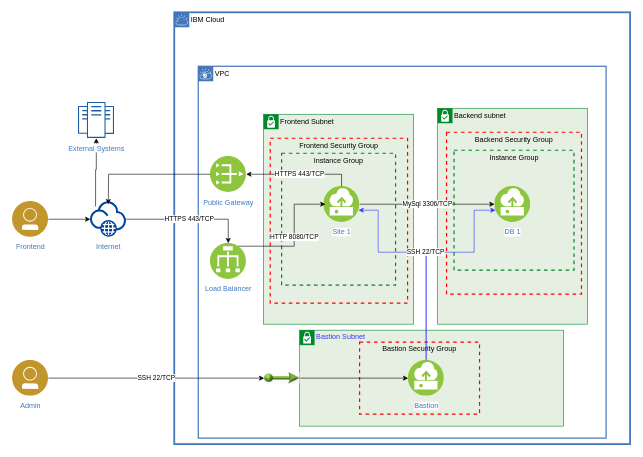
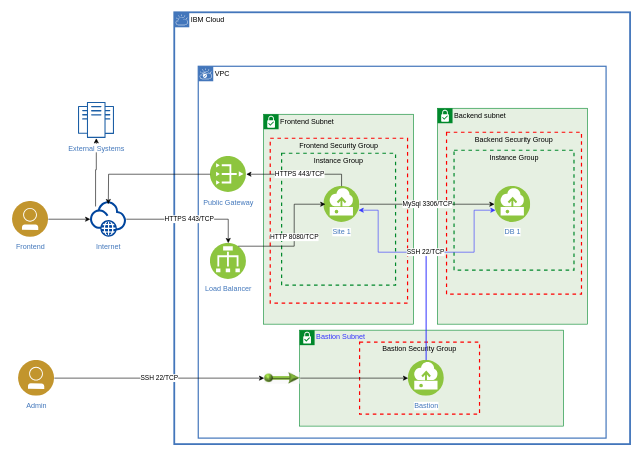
  <mxCell id="0" />
  <mxCell id="1" parent="0" />
  <mxCell id="2" value="IBM Cloud" style="shape=mxgraph.ibm.box;prType=cloud;fontStyle=0;verticalAlign=top;align=left;spacingLeft=32;spacingTop=4;fillColor=none;rounded=0;whiteSpace=wrap;html=1;strokeColor=#4376BB;strokeWidth=3;dashed=0;container=1;spacing=-4;collapsible=0;expand=0;recursiveResize=0;" parent="1" vertex="1"><mxGeometry x="290" y="20" width="760" height="720" as="geometry" /></mxCell>
  <mxCell id="3" value="VPC" style="shape=mxgraph.ibm.box;prType=vpc;fontStyle=0;verticalAlign=top;align=left;spacingLeft=32;spacingTop=4;fillColor=none;rounded=0;whiteSpace=wrap;html=1;strokeColor=#4376BB;strokeWidth=2;dashed=0;container=1;spacing=-4;collapsible=0;expand=0;recursiveResize=0;" parent="2" vertex="1"><mxGeometry x="40" y="90" width="680" height="620" as="geometry" /></mxCell>
  <mxCell id="4" value="&lt;font color=&quot;#3333ff&quot;&gt;Bastion Subnet&lt;/font&gt;" style="shape=mxgraph.ibm.box;prType=subnet;fontStyle=0;verticalAlign=top;align=left;spacingLeft=32;spacingTop=4;fillColor=#E6F0E2;rounded=0;whiteSpace=wrap;html=1;strokeColor=#00882B;strokeWidth=1;dashed=0;container=0;spacing=-4;collapsible=0;expand=0;recursiveResize=0;" parent="3" vertex="1"><mxGeometry x="169" y="440" width="440" height="160" as="geometry" /></mxCell>
  <mxCell id="5" value="Bastion Security Group" style="fontStyle=0;verticalAlign=top;align=center;spacingTop=-2;fillColor=none;rounded=0;whiteSpace=wrap;html=1;strokeColor=#FF0000;strokeWidth=2;dashed=1;container=0;collapsible=0;expand=0;recursiveResize=0;" parent="3" vertex="1"><mxGeometry x="269" y="460" width="200" height="120" as="geometry" /></mxCell>
  <mxCell id="6" value="Bastion" style="aspect=fixed;perimeter=ellipsePerimeter;html=1;align=center;shadow=0;dashed=0;fontColor=#4277BB;labelBackgroundColor=#ffffff;fontSize=12;spacingTop=3;image;image=img/lib/ibm/vpc/Instance.svg;" parent="3" vertex="1"><mxGeometry x="350" y="490" width="60" height="60" as="geometry" /></mxCell>
  <mxCell id="7" value="Backend subnet" style="shape=mxgraph.ibm.box;prType=subnet;fontStyle=0;verticalAlign=top;align=left;spacingLeft=32;spacingTop=4;fillColor=#E6F0E2;rounded=0;whiteSpace=wrap;html=1;strokeColor=#00882B;strokeWidth=1;dashed=0;container=1;spacing=-4;collapsible=0;expand=0;recursiveResize=0;" parent="3" vertex="1"><mxGeometry x="399" y="70" width="250" height="360" as="geometry" /></mxCell>
  <mxCell id="8" value="Backend Security Group" style="fontStyle=0;verticalAlign=top;align=center;spacingTop=-2;fillColor=none;rounded=0;whiteSpace=wrap;html=1;strokeColor=#FF0000;strokeWidth=2;dashed=1;container=0;collapsible=0;expand=0;recursiveResize=0;" parent="7" vertex="1"><mxGeometry x="15" y="40" width="225" height="270" as="geometry" /></mxCell>
  <mxCell id="9" value="Instance Group" style="fontStyle=0;verticalAlign=top;align=center;spacingTop=-2;fillColor=none;rounded=0;whiteSpace=wrap;html=1;strokeColor=#00882B;strokeWidth=2;dashed=1;container=0;collapsible=0;expand=0;recursiveResize=0;" parent="7" vertex="1"><mxGeometry x="27.5" y="70" width="200" height="200" as="geometry" /></mxCell>
  <mxCell id="10" value="DB 1" style="aspect=fixed;perimeter=ellipsePerimeter;html=1;align=center;shadow=0;dashed=0;fontColor=#4277BB;labelBackgroundColor=#ffffff;fontSize=12;spacingTop=3;image;image=img/lib/ibm/vpc/Instance.svg;" parent="7" vertex="1"><mxGeometry x="95" y="130" width="60" height="60" as="geometry" /></mxCell>
  <mxCell id="11" style="edgeStyle=orthogonalEdgeStyle;rounded=0;orthogonalLoop=1;jettySize=auto;html=1;startArrow=none;startFill=0;endArrow=classic;endFill=1;strokeColor=#3333FF;" parent="3" target="10" edge="1"><mxGeometry relative="1" as="geometry"><mxPoint x="380" y="490" as="sourcePoint" /><Array as="points"><mxPoint x="380" y="490" /><mxPoint x="380" y="310" /><mxPoint x="460" y="310" /><mxPoint x="460" y="240" /></Array></mxGeometry></mxCell>
  <mxCell id="12" value="Load Balancer" style="aspect=fixed;perimeter=ellipsePerimeter;html=1;align=center;shadow=0;dashed=0;fontColor=#4277BB;labelBackgroundColor=#ffffff;fontSize=12;spacingTop=3;image;image=img/lib/ibm/vpc/LoadBalancer.svg;" parent="3" vertex="1"><mxGeometry x="20" y="295" width="60" height="60" as="geometry" /></mxCell>
  <mxCell id="13" value="Public Gateway" style="aspect=fixed;perimeter=ellipsePerimeter;html=1;align=center;shadow=0;dashed=0;fontColor=#4277BB;labelBackgroundColor=#ffffff;fontSize=12;spacingTop=3;image;image=img/lib/ibm/vpc/PublicGateway.svg;" parent="3" vertex="1"><mxGeometry x="20" y="150" width="60" height="60" as="geometry" /></mxCell>
  <mxCell id="14" style="edgeStyle=orthogonalEdgeStyle;rounded=0;orthogonalLoop=1;jettySize=auto;html=1;" parent="2" source="15" target="6" edge="1"><mxGeometry relative="1" as="geometry" /></mxCell>
  <mxCell id="15" value="" style="aspect=fixed;perimeter=ellipsePerimeter;html=1;align=center;shadow=0;dashed=0;fontColor=#4277BB;labelBackgroundColor=#ffffff;fontSize=12;spacingTop=3;image;image=img/lib/ibm/vpc/FloatingIP.svg;" parent="2" vertex="1"><mxGeometry x="150" y="580" width="60" height="60" as="geometry" /></mxCell>
  <mxCell id="16" value="SSH 22/TCP" style="edgeStyle=orthogonalEdgeStyle;rounded=0;orthogonalLoop=1;jettySize=auto;html=1;" parent="1" source="17" target="15" edge="1"><mxGeometry relative="1" as="geometry"><mxPoint x="310" y="310" as="targetPoint" /></mxGeometry></mxCell>
- <mxCell id="17" value="Admin" style="aspect=fixed;perimeter=ellipsePerimeter;html=1;align=center;shadow=0;dashed=0;fontColor=#4277BB;labelBackgroundColor=#ffffff;fontSize=12;spacingTop=3;image;image=img/lib/ibm/users/user.svg;" parent="1" vertex="1"><mxGeometry x="20" y="600" width="60" height="60" as="geometry" /></mxCell>
+ <mxCell id="17" value="Admin" style="aspect=fixed;perimeter=ellipsePerimeter;html=1;align=center;shadow=0;dashed=0;fontColor=#4277BB;labelBackgroundColor=#ffffff;fontSize=12;spacingTop=3;image;image=img/lib/ibm/users/user.svg;" parent="1" vertex="1"><mxGeometry x="30" y="600" width="60" height="60" as="geometry" /></mxCell>
  <mxCell id="18" value="Frontend Subnet" style="shape=mxgraph.ibm.box;prType=subnet;fontStyle=0;verticalAlign=top;align=left;spacingLeft=32;spacingTop=4;fillColor=#E6F0E2;rounded=0;whiteSpace=wrap;html=1;strokeColor=#00882B;strokeWidth=1;dashed=0;container=1;spacing=-4;collapsible=0;expand=0;recursiveResize=0;" parent="1" vertex="1"><mxGeometry x="439" y="190" width="250" height="350" as="geometry" /></mxCell>
  <mxCell id="19" value="Frontend Security Group" style="fontStyle=0;verticalAlign=top;align=center;spacingTop=-2;fillColor=none;rounded=0;whiteSpace=wrap;html=1;strokeColor=#FF0000;strokeWidth=2;dashed=1;container=0;collapsible=0;expand=0;recursiveResize=0;" parent="18" vertex="1"><mxGeometry x="11" y="40" width="229" height="275" as="geometry" /></mxCell>
  <mxCell id="20" value="Instance Group" style="fontStyle=0;verticalAlign=top;align=center;spacingTop=-2;fillColor=none;rounded=0;whiteSpace=wrap;html=1;strokeColor=#00882B;strokeWidth=2;dashed=1;container=0;collapsible=0;expand=0;recursiveResize=0;" parent="18" vertex="1"><mxGeometry x="30" y="65" width="190" height="220" as="geometry" /></mxCell>
  <mxCell id="21" value="Site 1" style="aspect=fixed;perimeter=ellipsePerimeter;html=1;align=center;shadow=0;dashed=0;fontColor=#4277BB;labelBackgroundColor=#ffffff;fontSize=12;spacingTop=3;image;image=img/lib/ibm/vpc/Instance.svg;" parent="18" vertex="1"><mxGeometry x="100" y="120" width="60" height="60" as="geometry" /></mxCell>
  <mxCell id="22" value="MySql 3306/TCP" style="edgeStyle=orthogonalEdgeStyle;rounded=0;orthogonalLoop=1;jettySize=auto;html=1;endArrow=classic;endFill=1;startArrow=none;startFill=0;" parent="1" source="21" target="10" edge="1"><mxGeometry relative="1" as="geometry" /></mxCell>
  <mxCell id="23" value="SSH 22/TCP" style="edgeStyle=orthogonalEdgeStyle;rounded=0;orthogonalLoop=1;jettySize=auto;html=1;startArrow=none;startFill=0;endArrow=classic;endFill=1;strokeColor=#3333FF;exitX=0.5;exitY=0;exitDx=0;exitDy=0;" parent="1" source="6" target="21" edge="1"><mxGeometry relative="1" as="geometry"><Array as="points"><mxPoint x="710" y="420" /><mxPoint x="630" y="420" /><mxPoint x="630" y="350" /></Array></mxGeometry></mxCell>
  <mxCell id="24" value="HTTPS 443/TCP" style="edgeStyle=orthogonalEdgeStyle;rounded=0;orthogonalLoop=1;jettySize=auto;html=1;startArrow=none;startFill=0;endArrow=classic;endFill=1;strokeColor=#000000;" parent="1" source="26" target="12" edge="1"><mxGeometry relative="1" as="geometry" /></mxCell>
  <mxCell id="25" style="edgeStyle=orthogonalEdgeStyle;rounded=0;orthogonalLoop=1;jettySize=auto;html=1;exitX=0;exitY=0;exitDx=0;exitDy=0;startArrow=none;startFill=0;endArrow=classic;endFill=1;strokeColor=#000000;" parent="1" source="26" target="32" edge="1"><mxGeometry relative="1" as="geometry" /></mxCell>
  <mxCell id="26" value="Internet" style="aspect=fixed;perimeter=ellipsePerimeter;html=1;align=center;shadow=0;dashed=0;fontColor=#4277BB;labelBackgroundColor=#ffffff;fontSize=12;spacingTop=3;image;image=img/lib/ibm/vpc/Internet.svg;" parent="1" vertex="1"><mxGeometry x="150" y="335" width="60" height="60" as="geometry" /></mxCell>
  <mxCell id="27" style="edgeStyle=orthogonalEdgeStyle;rounded=0;orthogonalLoop=1;jettySize=auto;html=1;startArrow=none;startFill=0;endArrow=classic;endFill=1;" parent="1" source="28" target="26" edge="1"><mxGeometry relative="1" as="geometry" /></mxCell>
  <mxCell id="28" value="Frontend" style="aspect=fixed;perimeter=ellipsePerimeter;html=1;align=center;shadow=0;dashed=0;fontColor=#4277BB;labelBackgroundColor=#ffffff;fontSize=12;spacingTop=3;image;image=img/lib/ibm/users/user.svg;" parent="1" vertex="1"><mxGeometry x="20" y="335" width="60" height="60" as="geometry" /></mxCell>
  <mxCell id="29" value="HTTP 8080/TCP" style="edgeStyle=orthogonalEdgeStyle;rounded=0;orthogonalLoop=1;jettySize=auto;html=1;startArrow=none;startFill=0;endArrow=classic;endFill=1;strokeColor=#000000;" parent="1" source="12" edge="1"><mxGeometry relative="1" as="geometry"><mxPoint x="542" y="340" as="targetPoint" /><Array as="points"><mxPoint x="490" y="410" /><mxPoint x="490" y="340" /></Array></mxGeometry></mxCell>
  <mxCell id="30" value="HTTPS 443/TCP" style="edgeStyle=orthogonalEdgeStyle;rounded=0;orthogonalLoop=1;jettySize=auto;html=1;startArrow=none;startFill=0;endArrow=classic;endFill=1;strokeColor=#000000;" parent="1" source="21" target="13" edge="1"><mxGeometry relative="1" as="geometry"><Array as="points"><mxPoint x="569" y="290" /></Array></mxGeometry></mxCell>
  <mxCell id="31" style="edgeStyle=orthogonalEdgeStyle;rounded=0;orthogonalLoop=1;jettySize=auto;html=1;startArrow=none;startFill=0;endArrow=classic;endFill=1;strokeColor=#000000;" parent="1" source="13" edge="1"><mxGeometry relative="1" as="geometry"><mxPoint x="180" y="340" as="targetPoint" /></mxGeometry></mxCell>
  <mxCell id="32" value="External Systems" style="aspect=fixed;perimeter=ellipsePerimeter;html=1;align=center;shadow=0;dashed=0;fontColor=#4277BB;labelBackgroundColor=#ffffff;fontSize=12;spacingTop=3;image;image=img/lib/ibm/vpc/Enterprise.svg;" parent="1" vertex="1"><mxGeometry x="130" y="170" width="60" height="60" as="geometry" /></mxCell>
